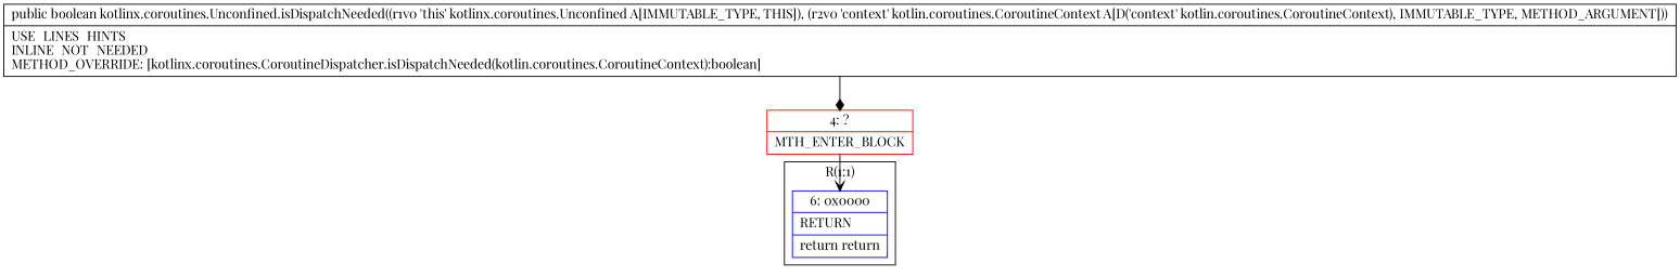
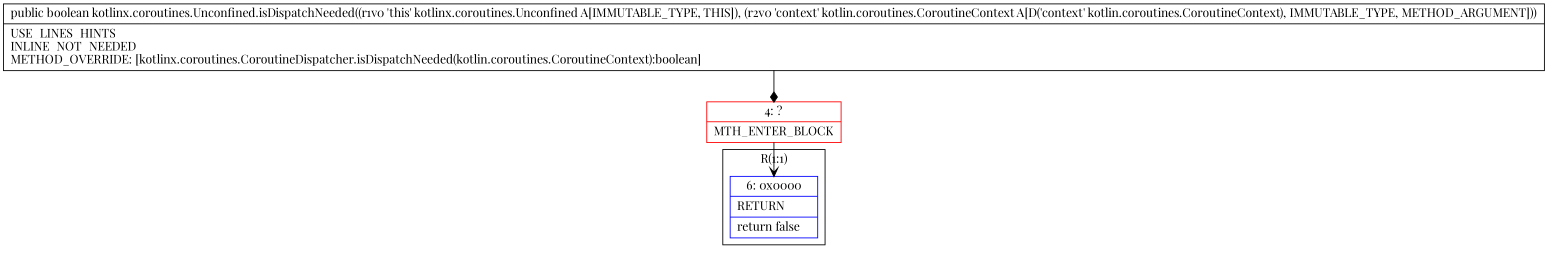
  digraph {
    fontname="Playfair Display"
    node [fontname="Playfair Display" shape=record]
    edge [fontname="Playfair Display"]
-   n1 [color=blue label="{6\:\ 0x0000|RETURN\l|return return\l}"]
+   n1 [color=blue label="{6\:\ 0x0000|RETURN\l|return false\l}"]
    n2 [color=red label="{4\:\ ?|MTH_ENTER_BLOCK\l}"]
    n3 [label="{public boolean kotlinx.coroutines.Unconfined.isDispatchNeeded((r1v0 'this' kotlinx.coroutines.Unconfined A[IMMUTABLE_TYPE, THIS]), (r2v0 'context' kotlin.coroutines.CoroutineContext A[D('context' kotlin.coroutines.CoroutineContext), IMMUTABLE_TYPE, METHOD_ARGUMENT]))  | USE_LINES_HINTS\lINLINE_NOT_NEEDED\lMETHOD_OVERRIDE: [kotlinx.coroutines.CoroutineDispatcher.isDispatchNeeded(kotlin.coroutines.CoroutineContext):boolean]\l}"]
    subgraph cluster_1 {
      label="R(1:1)"
      n1
    }
    n2 -> n1 [arrowhead=vee]
    n3 -> n2 [arrowhead=diamond]
  }
